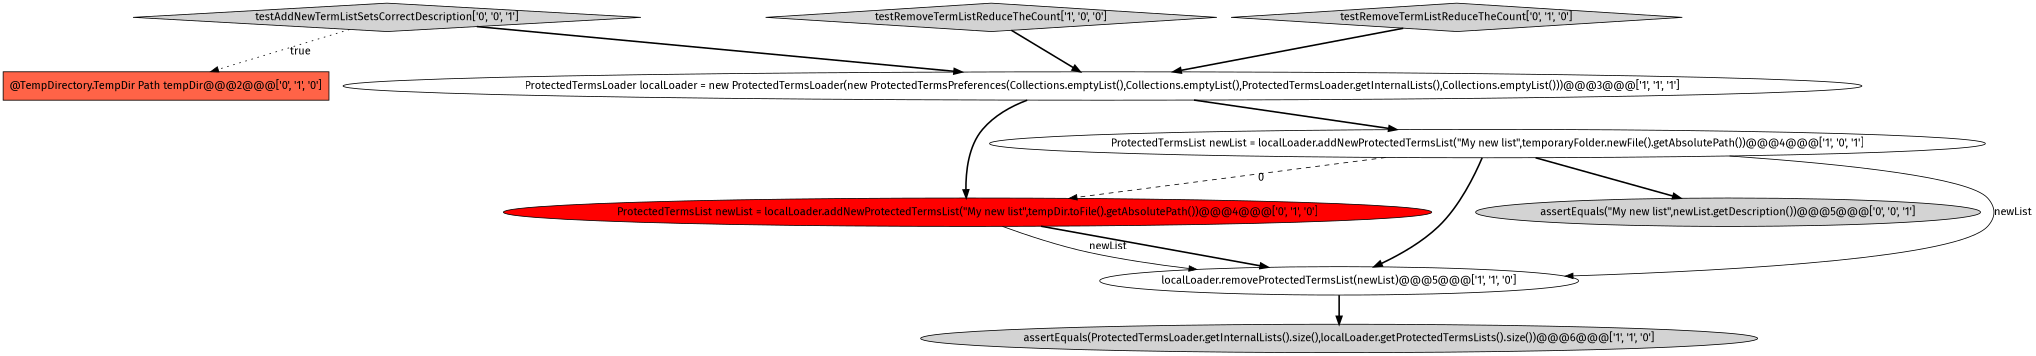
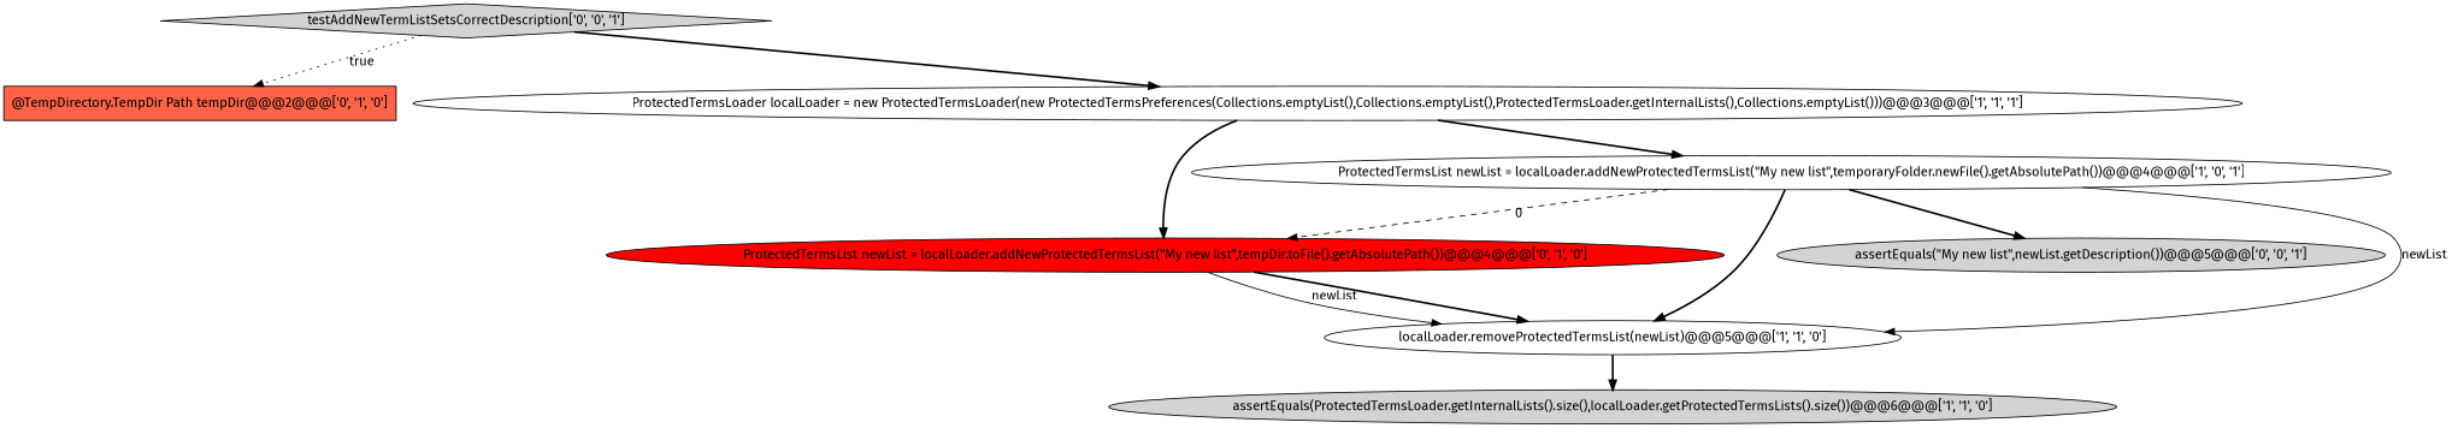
  digraph {
    fontname="Fira Sans"
    node [fillcolor=lightgray fontname="Fira Sans" shape=ellipse style=filled]
    edge [fontname="Fira Sans" style=bold]
    n1 [label="assertEquals(ProtectedTermsLoader.getInternalLists().size(),localLoader.getProtectedTermsLists().size())@@@6@@@['1', '1', '0']"]
    n2 [fillcolor=tomato label="@TempDirectory.TempDir Path tempDir@@@2@@@['0', '1', '0']" shape=box]
    n3 [fillcolor=red label="ProtectedTermsList newList = localLoader.addNewProtectedTermsList(\"My new list\",tempDir.toFile().getAbsolutePath())@@@4@@@['0', '1', '0']"]
    n4 [fillcolor=white label="localLoader.removeProtectedTermsList(newList)@@@5@@@['1', '1', '0']"]
    n5 [fillcolor=white label="ProtectedTermsLoader localLoader = new ProtectedTermsLoader(new ProtectedTermsPreferences(Collections.emptyList(),Collections.emptyList(),ProtectedTermsLoader.getInternalLists(),Collections.emptyList()))@@@3@@@['1', '1', '1']"]
    n6 [fillcolor=white label="ProtectedTermsList newList = localLoader.addNewProtectedTermsList(\"My new list\",temporaryFolder.newFile().getAbsolutePath())@@@4@@@['1', '0', '1']"]
    n7 [label="assertEquals(\"My new list\",newList.getDescription())@@@5@@@['0', '0', '1']"]
-   n8 [label="testRemoveTermListReduceTheCount['0', '1', '0']" shape=diamond]
    n9 [label="testAddNewTermListSetsCorrectDescription['0', '0', '1']" shape=diamond]
-   n10 [label="testRemoveTermListReduceTheCount['1', '0', '0']" shape=diamond]
    n3 -> n4
    n3 -> n4 [label=newList style=solid]
    n4 -> n1
    n5 -> n3
    n5 -> n6
    n6 -> n3 [label=0 style=dashed]
    n6 -> n4 [label=newList style=solid]
    n6 -> n4
    n6 -> n7
-   n8 -> n5
    n9 -> n2 [label=true style=dotted]
    n9 -> n5
-   n10 -> n5
  }
